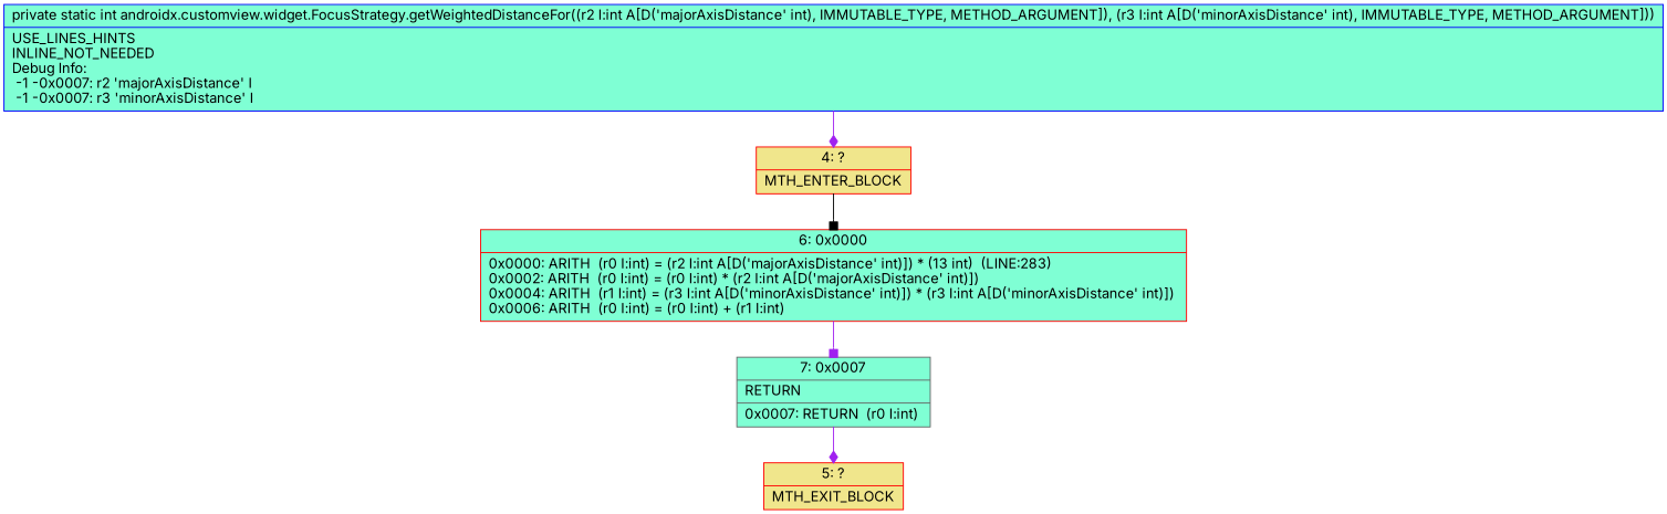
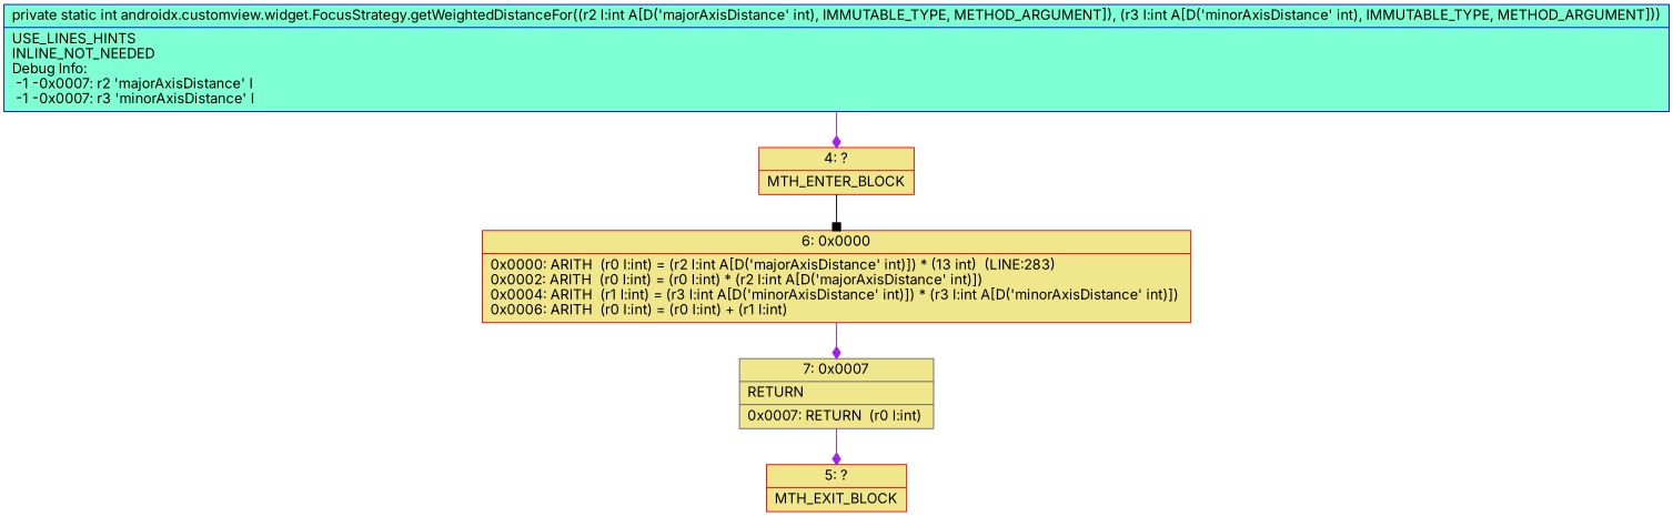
  digraph {
    fontname=Inter
    node [color=red fillcolor=khaki fontname=Inter shape=record style=filled]
    edge [arrowhead=box color=purple fontname=Inter]
    n1 [label="{4\:\ ?|MTH_ENTER_BLOCK\l}"]
-   n2 [fillcolor=aquamarine label="{6\:\ 0x0000|0x0000: ARITH  (r0 I:int) = (r2 I:int A[D('majorAxisDistance' int)]) * (13 int)  (LINE:283)\l0x0002: ARITH  (r0 I:int) = (r0 I:int) * (r2 I:int A[D('majorAxisDistance' int)]) \l0x0004: ARITH  (r1 I:int) = (r3 I:int A[D('minorAxisDistance' int)]) * (r3 I:int A[D('minorAxisDistance' int)]) \l0x0006: ARITH  (r0 I:int) = (r0 I:int) + (r1 I:int) \l}"]
-   n3 [color=gray40 fillcolor=aquamarine label="{7\:\ 0x0007|RETURN\l|0x0007: RETURN  (r0 I:int) \l}"]
+   n2 [label="{6\:\ 0x0000|0x0000: ARITH  (r0 I:int) = (r2 I:int A[D('majorAxisDistance' int)]) * (13 int)  (LINE:283)\l0x0002: ARITH  (r0 I:int) = (r0 I:int) * (r2 I:int A[D('majorAxisDistance' int)]) \l0x0004: ARITH  (r1 I:int) = (r3 I:int A[D('minorAxisDistance' int)]) * (r3 I:int A[D('minorAxisDistance' int)]) \l0x0006: ARITH  (r0 I:int) = (r0 I:int) + (r1 I:int) \l}"]
+   n3 [color=gray40 label="{7\:\ 0x0007|RETURN\l|0x0007: RETURN  (r0 I:int) \l}"]
    n4 [label="{5\:\ ?|MTH_EXIT_BLOCK\l}"]
    n5 [color=blue fillcolor=aquamarine label="{private static int androidx.customview.widget.FocusStrategy.getWeightedDistanceFor((r2 I:int A[D('majorAxisDistance' int), IMMUTABLE_TYPE, METHOD_ARGUMENT]), (r3 I:int A[D('minorAxisDistance' int), IMMUTABLE_TYPE, METHOD_ARGUMENT]))  | USE_LINES_HINTS\lINLINE_NOT_NEEDED\lDebug Info:\l  \-1 \-0x0007: r2 'majorAxisDistance' I\l  \-1 \-0x0007: r3 'minorAxisDistance' I\l}"]
    n1 -> n2 [color=black]
-   n2 -> n3
+   n2 -> n3 [arrowhead=diamond]
    n3 -> n4 [arrowhead=diamond]
    n5 -> n1 [arrowhead=diamond]
  }
